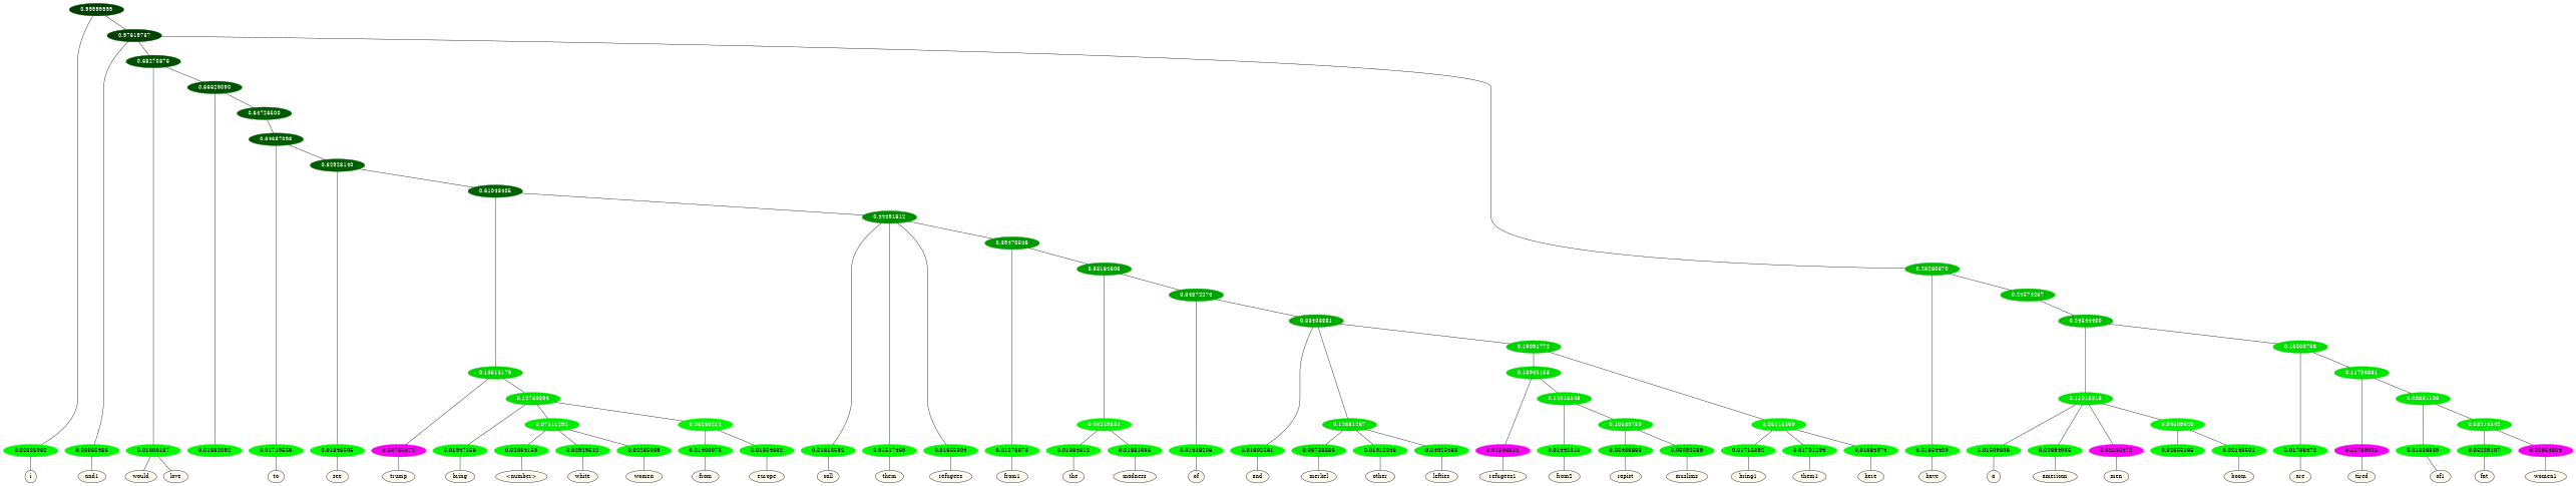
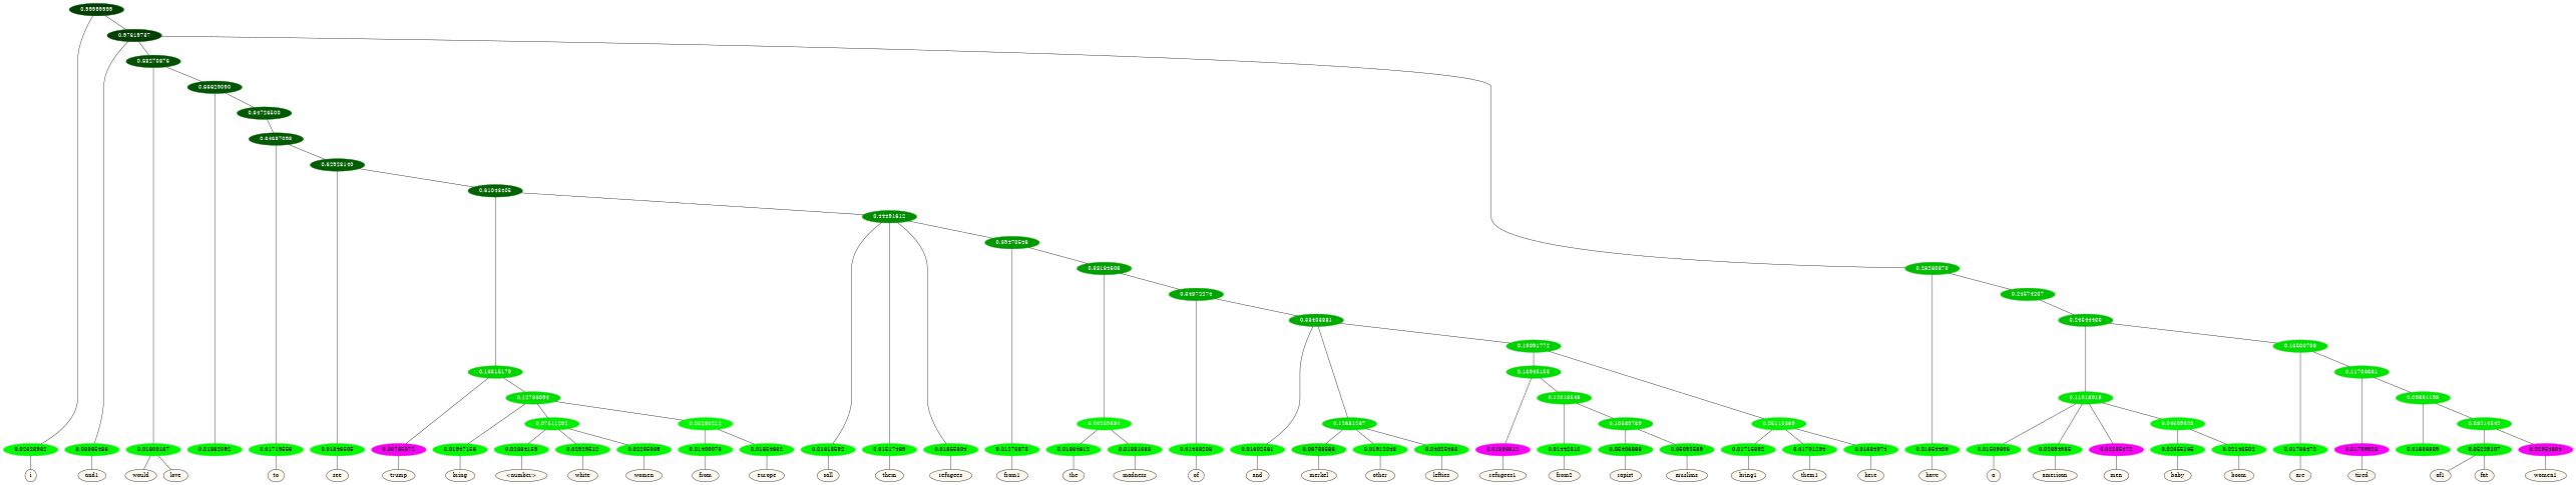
  graph {
    node [color=black format=png nodesep=0.001 ordering=out overlap_scaling=0.01 ranksep=0.001 style=filled]
    n1 [fillcolor=floralwhite height=0.15 label=i style="filled,solid" width=0.15]
    n2 [fillcolor=floralwhite height=0.15 label=would style="filled,solid" width=0.15]
    n3 [fillcolor=floralwhite height=0.15 label=love style="filled,solid" width=0.15]
    n4 [fillcolor=floralwhite height=0.15 label=to style="filled,solid" width=0.15]
    n5 [fillcolor=floralwhite height=0.15 label=see style="filled,solid" width=0.15]
    n6 [fillcolor=floralwhite height=0.15 label=trump style="filled,solid" width=0.15]
    n7 [fillcolor=floralwhite height=0.15 label=bring style="filled,solid" width=0.15]
    n8 [fillcolor=floralwhite height=0.15 label="\<number\>" style="filled,solid" width=0.15]
    n9 [fillcolor=floralwhite height=0.15 label=white style="filled,solid" width=0.15]
    n10 [fillcolor=floralwhite height=0.15 label=women style="filled,solid" width=0.15]
    n11 [fillcolor=floralwhite height=0.15 label=from style="filled,solid" width=0.15]
    n12 [fillcolor=floralwhite height=0.15 label=europe style="filled,solid" width=0.15]
    n13 [fillcolor=floralwhite height=0.15 label=call style="filled,solid" width=0.15]
    n14 [fillcolor=floralwhite height=0.15 label=them style="filled,solid" width=0.15]
    n15 [fillcolor=floralwhite height=0.15 label=refugees style="filled,solid" width=0.15]
    n16 [fillcolor=floralwhite height=0.15 label=from1 style="filled,solid" width=0.15]
    n17 [fillcolor=floralwhite height=0.15 label=the style="filled,solid" width=0.15]
    n18 [fillcolor=floralwhite height=0.15 label=madness style="filled,solid" width=0.15]
    n19 [fillcolor=floralwhite height=0.15 label=of style="filled,solid" width=0.15]
    n20 [fillcolor=floralwhite height=0.15 label=merkel style="filled,solid" width=0.15]
    n21 [fillcolor=floralwhite height=0.15 label=other style="filled,solid" width=0.15]
    n22 [fillcolor=floralwhite height=0.15 label=lefties style="filled,solid" width=0.15]
    n23 [fillcolor=floralwhite height=0.15 label=and style="filled,solid" width=0.15]
    n24 [fillcolor=floralwhite height=0.15 label=refugees1 style="filled,solid" width=0.15]
    n25 [fillcolor=floralwhite height=0.15 label=from2 style="filled,solid" width=0.15]
    n26 [fillcolor=floralwhite height=0.15 label=rapist style="filled,solid" width=0.15]
    n27 [fillcolor=floralwhite height=0.15 label=muslims style="filled,solid" width=0.15]
    n28 [fillcolor=floralwhite height=0.15 label=bring1 style="filled,solid" width=0.15]
    n29 [fillcolor=floralwhite height=0.15 label=them1 style="filled,solid" width=0.15]
    n30 [fillcolor=floralwhite height=0.15 label=here style="filled,solid" width=0.15]
    n31 [fillcolor=floralwhite height=0.15 label=and1 style="filled,solid" width=0.15]
    n32 [fillcolor=floralwhite height=0.15 label=have style="filled,solid" width=0.15]
    n33 [fillcolor=floralwhite height=0.15 label=a style="filled,solid" width=0.15]
+   n34 [fillcolor=floralwhite height=0.15 label=baby style="filled,solid" width=0.15]
    n35 [fillcolor=floralwhite height=0.15 label=boom style="filled,solid" width=0.15]
    n36 [fillcolor=floralwhite height=0.15 label=american style="filled,solid" width=0.15]
    n37 [fillcolor=floralwhite height=0.15 label=men style="filled,solid" width=0.15]
    n38 [fillcolor=floralwhite height=0.15 label=are style="filled,solid" width=0.15]
    n39 [fillcolor=floralwhite height=0.15 label=tired style="filled,solid" width=0.15]
    n40 [fillcolor=floralwhite height=0.15 label=of1 style="filled,solid" width=0.15]
    n41 [fillcolor=floralwhite height=0.15 label=fat style="filled,solid" width=0.15]
    n42 [fillcolor=floralwhite height=0.15 label=women1 style="filled,solid" width=0.15]
    n43 [color="0.334 1.000 0.977" fontcolor=black height=0.15 label=0.02323932 width=0.15]
    n44 [color="0.334 1.000 0.984" fontcolor=black height=0.15 label=0.01600167 width=0.15]
    n45 [color="0.334 1.000 0.981" fontcolor=black height=0.15 label=0.01862092 width=0.15]
    n46 [color="0.334 1.000 0.983" fontcolor=black height=0.15 label=0.01719556 width=0.15]
    n47 [color="0.334 1.000 0.982" fontcolor=black height=0.15 label=0.01846505 width=0.15]
    n48 [color="0.835 1.000 0.962" fontcolor=black height=0.15 label=0.03765372 width=0.15]
    n49 [color="0.334 1.000 0.981" fontcolor=black height=0.15 label=0.01947156 width=0.15]
    n50 [color="0.334 1.000 0.977" fontcolor=black height=0.15 label=0.02334159 width=0.15]
    n51 [color="0.334 1.000 0.971" fontcolor=black height=0.15 label=0.02929512 width=0.15]
    n52 [color="0.334 1.000 0.978" fontcolor=black height=0.15 label=0.02235039 width=0.15]
    n53 [color="0.334 1.000 0.986" fontcolor=black height=0.15 label=0.01400073 width=0.15]
    n54 [color="0.334 1.000 0.981" fontcolor=black height=0.15 label=0.01854632 width=0.15]
    n55 [color="0.334 1.000 0.984" fontcolor=black height=0.15 label=0.01613592 width=0.15]
    n56 [color="0.334 1.000 0.985" fontcolor=black height=0.15 label=0.01517469 width=0.15]
    n57 [color="0.334 1.000 0.981" fontcolor=black height=0.15 label=0.01855804 width=0.15]
    n58 [color="0.334 1.000 0.987" fontcolor=black height=0.15 label=0.01273873 width=0.15]
    n59 [color="0.334 1.000 0.986" fontcolor=black height=0.15 label=0.01364612 width=0.15]
    n60 [color="0.334 1.000 0.981" fontcolor=black height=0.15 label=0.01881338 width=0.15]
    n61 [color="0.334 1.000 0.986" fontcolor=black height=0.15 label=0.01438206 width=0.15]
    n62 [color="0.334 1.000 0.933" fontcolor=black height=0.15 label=0.06738566 width=0.15]
    n63 [color="0.334 1.000 0.981" fontcolor=black height=0.15 label=0.01912043 width=0.15]
    n64 [color="0.334 1.000 0.960" fontcolor=black height=0.15 label=0.04025433 width=0.15]
    n65 [color="0.334 1.000 0.984" fontcolor=black height=0.15 label=0.01602561 width=0.15]
    n66 [color="0.835 1.000 0.981" fontcolor=black height=0.15 label=0.01893612 width=0.15]
    n67 [color="0.334 1.000 0.986" fontcolor=black height=0.15 label=0.01442310 width=0.15]
    n68 [color="0.334 1.000 0.946" fontcolor=black height=0.15 label=0.05406866 width=0.15]
    n69 [color="0.334 1.000 0.949" fontcolor=black height=0.15 label=0.05092589 width=0.15]
    n70 [color="0.334 1.000 0.983" fontcolor=black height=0.15 label=0.01715392 width=0.15]
    n71 [color="0.334 1.000 0.983" fontcolor=black height=0.15 label=0.01701294 width=0.15]
    n72 [color="0.334 1.000 0.983" fontcolor=black height=0.15 label=0.01684974 width=0.15]
    n73 [color="0.334 1.000 0.970" fontcolor=black height=0.15 label=0.03035486 width=0.15]
    n74 [color="0.334 1.000 0.983" fontcolor=black height=0.15 label=0.01654409 width=0.15]
    n75 [color="0.334 1.000 0.985" fontcolor=black height=0.15 label=0.01509306 width=0.15]
    n76 [color="0.334 1.000 0.976" fontcolor=black height=0.15 label=0.02355165 width=0.15]
    n77 [color="0.334 1.000 0.979" fontcolor=black height=0.15 label=0.02143502 width=0.15]
    n78 [color="0.334 1.000 0.973" fontcolor=black height=0.15 label=0.02694935 width=0.15]
    n79 [color="0.835 1.000 0.977" fontcolor=black height=0.15 label=0.02285472 width=0.15]
    n80 [color="0.334 1.000 0.982" fontcolor=black height=0.15 label=0.01766472 width=0.15]
    n81 [color="0.835 1.000 0.982" fontcolor=black height=0.15 label=0.01799923 width=0.15]
    n82 [color="0.334 1.000 0.984" fontcolor=black height=0.15 label=0.01636839 width=0.15]
    n83 [color="0.334 1.000 0.948" fontcolor=black height=0.15 label=0.05229107 width=0.15]
    n84 [color="0.835 1.000 0.970" fontcolor=black height=0.15 label=0.02954804 width=0.15]
    n85 [color="0.334 1.000 0.250" fontcolor=grey99 height=0.15 label=0.99999999 width=0.15]
    n86 [color="0.334 1.000 0.250" fontcolor=grey99 height=0.15 label=0.97619737 width=0.15]
    n87 [color="0.334 1.000 0.317" fontcolor=grey99 height=0.15 label=0.68270876 width=0.15]
    n88 [color="0.334 1.000 0.737" fontcolor=grey99 height=0.15 label=0.26260870 width=0.15]
    n89 [color="0.334 1.000 0.334" fontcolor=grey99 height=0.15 label=0.66629090 width=0.15]
    n90 [color="0.334 1.000 0.754" fontcolor=grey99 height=0.15 label=0.24574237 width=0.15]
    n91 [color="0.334 1.000 0.353" fontcolor=grey99 height=0.15 label=0.64726500 width=0.15]
    n92 [color="0.334 1.000 0.755" fontcolor=grey99 height=0.15 label=0.24544430 width=0.15]
    n93 [color="0.334 1.000 0.353" fontcolor=grey99 height=0.15 label=0.64687098 width=0.15]
    n94 [color="0.334 1.000 0.890" fontcolor=grey99 height=0.15 label=0.11013916 width=0.15]
    n95 [color="0.334 1.000 0.865" fontcolor=grey99 height=0.15 label=0.13500706 width=0.15]
    n96 [color="0.334 1.000 0.371" fontcolor=grey99 height=0.15 label=0.62928140 width=0.15]
    n97 [color="0.334 1.000 0.955" fontcolor=grey99 height=0.15 label=0.04509620 width=0.15]
    n98 [color="0.334 1.000 0.883" fontcolor=grey99 height=0.15 label=0.11706661 width=0.15]
    n99 [color="0.334 1.000 0.390" fontcolor=grey99 height=0.15 label=0.61043405 width=0.15]
    n100 [color="0.334 1.000 0.901" fontcolor=grey99 height=0.15 label=0.09881198 width=0.15]
    n101 [color="0.334 1.000 0.835" fontcolor=grey99 height=0.15 label=0.16515179 width=0.15]
    n102 [color="0.334 1.000 0.555" fontcolor=grey99 height=0.15 label=0.44491612 width=0.15]
    n103 [color="0.334 1.000 0.918" fontcolor=grey99 height=0.15 label=0.08214542 width=0.15]
    n104 [color="0.334 1.000 0.873" fontcolor=grey99 height=0.15 label=0.12736094 width=0.15]
    n105 [color="0.334 1.000 0.605" fontcolor=grey99 height=0.15 label=0.39470546 width=0.15]
    n106 [color="0.334 1.000 0.925" fontcolor=grey99 height=0.15 label=0.07511292 width=0.15]
    n107 [color="0.334 1.000 0.967" fontcolor=grey99 height=0.15 label=0.03260212 width=0.15]
    n108 [color="0.334 1.000 0.618" fontcolor=grey99 height=0.15 label=0.38164606 width=0.15]
    n109 [color="0.334 1.000 0.967" fontcolor=grey99 height=0.15 label=0.03259384 width=0.15]
    n110 [color="0.334 1.000 0.651" fontcolor=grey99 height=0.15 label=0.34872274 width=0.15]
    n111 [color="0.334 1.000 0.666" fontcolor=grey99 height=0.15 label=0.33403881 width=0.15]
    n112 [color="0.334 1.000 0.873" fontcolor=grey99 height=0.15 label=0.12681267 width=0.15]
    n113 [color="0.334 1.000 0.809" fontcolor=grey99 height=0.15 label=0.19091772 width=0.15]
    n114 [color="0.334 1.000 0.861" fontcolor=grey99 height=0.15 label=0.13945153 width=0.15]
    n115 [color="0.334 1.000 0.949" fontcolor=grey99 height=0.15 label=0.05113369 width=0.15]
    n116 [color="0.334 1.000 0.880" fontcolor=grey99 height=0.15 label=0.12018548 width=0.15]
    n117 [color="0.334 1.000 0.895" fontcolor=grey99 height=0.15 label=0.10539739 width=0.15]
    subgraph sub_1 {
      rank=same
      n1
      n2
      n3
      n4
      n5
      n6
      n7
      n8
      n9
      n10
      n11
      n12
      n13
      n14
      n15
      n16
      n17
      n18
      n19
      n20
      n21
      n22
      n23
      n24
      n25
      n26
      n27
      n28
      n29
      n30
      n31
      n32
      n33
+     n34
      n35
      n36
      n37
      n38
      n39
      n40
      n41
      n42
    }
    subgraph sub_2 {
      rank=same
      n43
      n44
      n45
      n46
      n47
      n48
      n49
      n50
      n51
      n52
      n53
      n54
      n55
      n56
      n57
      n58
      n59
      n60
      n61
      n62
      n63
      n64
      n65
      n66
      n67
      n68
      n69
      n70
      n71
      n72
      n73
      n74
      n75
      n76
      n77
      n78
      n79
      n80
      n81
      n82
      n83
      n84
    }
    n43 -- n1
    n44 -- n2
    n44 -- n3
    n46 -- n4
    n47 -- n5
    n48 -- n6
    n49 -- n7
    n50 -- n8
    n51 -- n9
    n52 -- n10
    n53 -- n11
    n54 -- n12
    n55 -- n13
    n56 -- n14
    n57 -- n15
    n58 -- n16
    n59 -- n17
    n60 -- n18
    n61 -- n19
    n62 -- n20
    n63 -- n21
    n64 -- n22
    n65 -- n23
    n66 -- n24
    n67 -- n25
    n68 -- n26
    n69 -- n27
    n70 -- n28
    n71 -- n29
    n72 -- n30
    n73 -- n31
    n74 -- n32
    n75 -- n33
+   n76 -- n34
    n77 -- n35
    n78 -- n36
    n79 -- n37
    n80 -- n38
    n81 -- n39
-   n82 -- n40
+   n83 -- n40
    n83 -- n41
    n84 -- n42
    n85 -- n43
    n85 -- n86
    n86 -- n73
    n86 -- n87
    n86 -- n88
    n87 -- n44
    n87 -- n89
    n88 -- n74
    n88 -- n90
    n89 -- n45
    n89 -- n91
    n90 -- n92
    n91 -- n93
    n92 -- n94
    n92 -- n95
    n93 -- n46
    n93 -- n96
    n94 -- n75
    n94 -- n78
    n94 -- n79
    n94 -- n97
    n95 -- n80
    n95 -- n98
    n96 -- n47
    n96 -- n99
    n97 -- n76
    n97 -- n77
    n98 -- n81
    n98 -- n100
    n99 -- n101
    n99 -- n102
    n100 -- n82
    n100 -- n103
    n101 -- n48
    n101 -- n104
    n102 -- n55
    n102 -- n56
    n102 -- n57
    n102 -- n105
    n103 -- n83
    n103 -- n84
    n104 -- n49
    n104 -- n106
    n104 -- n107
    n105 -- n58
    n105 -- n108
    n106 -- n50
    n106 -- n51
    n106 -- n52
    n107 -- n53
    n107 -- n54
    n108 -- n109
    n108 -- n110
    n109 -- n59
    n109 -- n60
    n110 -- n61
    n110 -- n111
    n111 -- n65
    n111 -- n112
    n111 -- n113
    n112 -- n62
    n112 -- n63
    n112 -- n64
    n113 -- n114
    n113 -- n115
    n114 -- n66
    n114 -- n116
    n115 -- n70
    n115 -- n71
    n115 -- n72
    n116 -- n67
    n116 -- n117
    n117 -- n68
    n117 -- n69
  }
